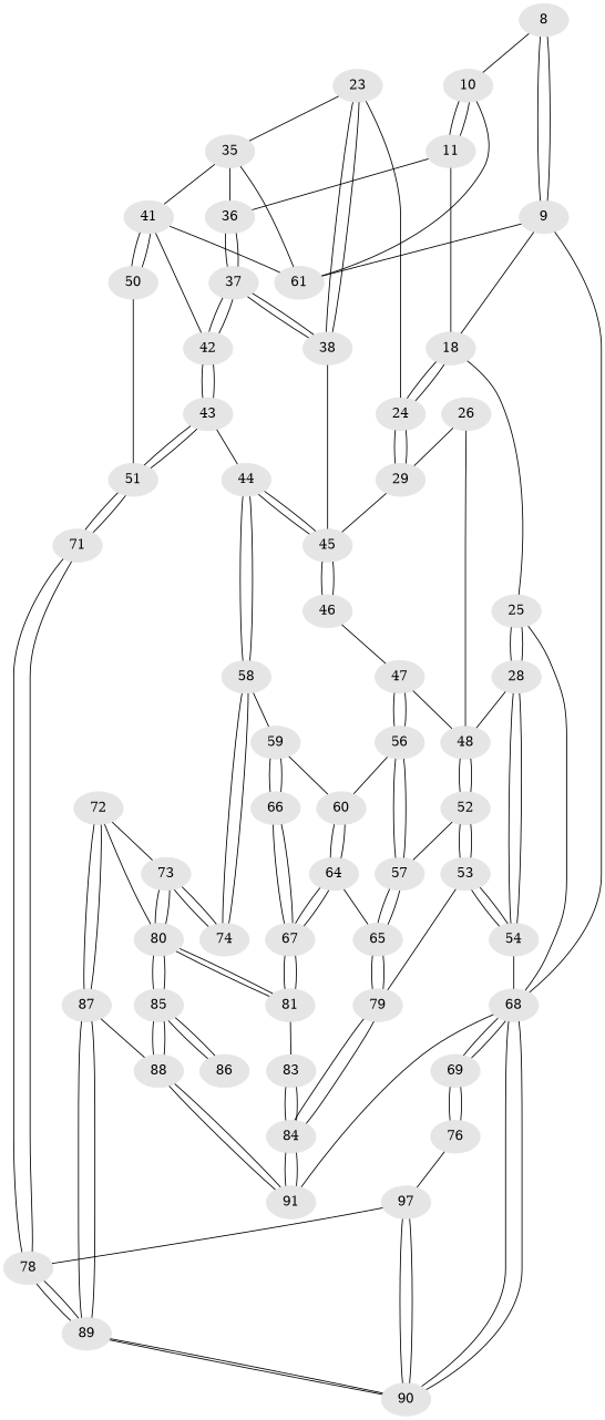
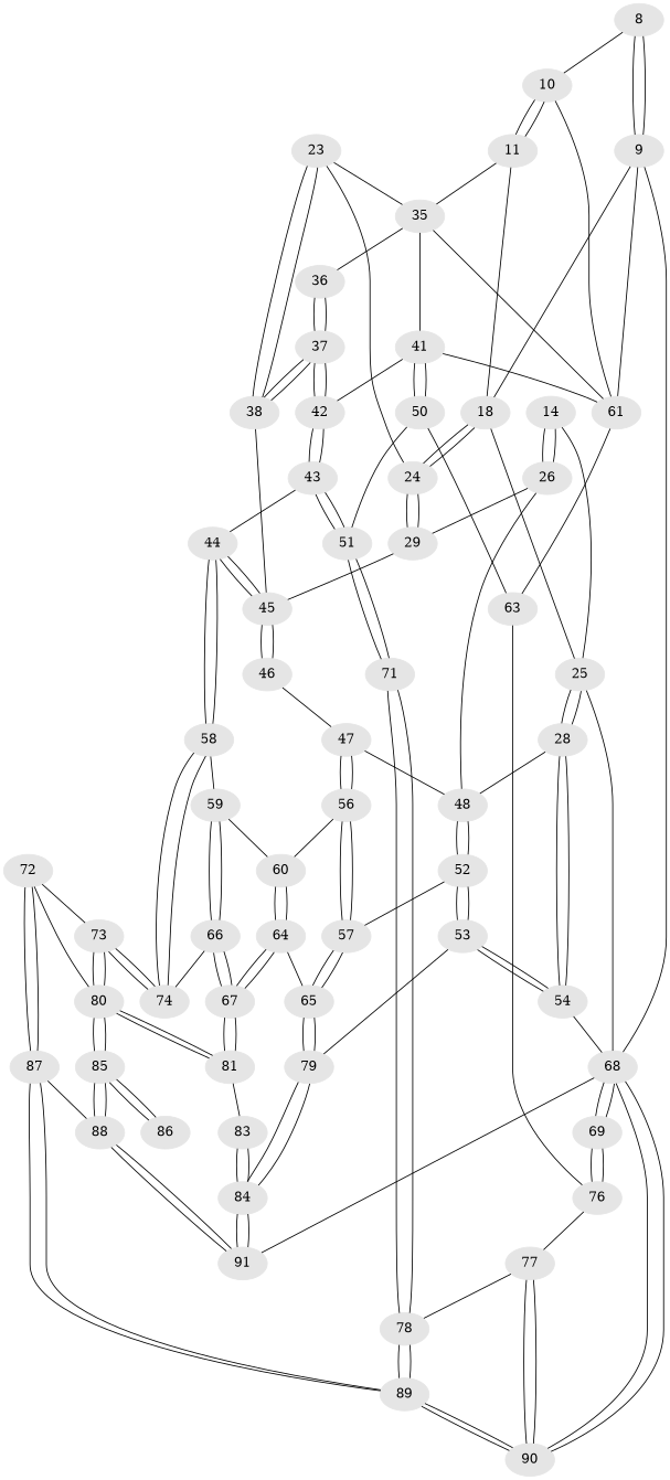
  graph {
    node [color=gray90 style=filled]
    9 [super="+5"]
    8
    10
    18 [super="+12+3"]
    61 [super="+32+30"]
    68 [super="+55"]
    11
    25 [super="+15"]
    24
+   63 [super="+62"]
    69
    90
    91
    35 [super="+22"]
    36
    41 [super="+34"]
+   14
    26
    28
    29
    48 [super="+27"]
    23
    38
    45 [super="+39+40"]
    54
    52
    46
    37
    42
    50 [super="+49"]
    43
    51
    44
    58
    71
    59
    74
    47
    56
    57
    60
    53
    76 [super="+75+70"]
    78
    79
    65
    84
    64
    66
    67
-   77 [label=97]
+   77
    81
    83 [super="+82"]
    72
    73
    87
    89
    80
    88
    85
    86
    9 -- 18
    9 -- 61
    9 -- 68 [weight=2]
    8 -- 9 [weight=2]
    8 -- 9
    8 -- 10
    10 -- 61
    10 -- 11
    10 -- 11
    18 -- 25
    18 -- 24
    18 -- 24
+   61 -- 63
    68 -- 69
    68 -- 69
    68 -- 90
    68 -- 90
    68 -- 91
    11 -- 18
-   11 -- 36
+   11 -- 35
    25 -- 68 [weight=2]
    25 -- 28
    25 -- 28
    24 -- 29
    24 -- 29
+   63 -- 76 [weight=2]
    69 -- 76 [weight=2]
    69 -- 76
    35 -- 61
    35 -- 36 [weight=2]
    35 -- 41
    36 -- 37
    36 -- 37
    41 -- 61
    41 -- 42
    41 -- 50 [weight=2]
    41 -- 50
+   14 -- 25
+   14 -- 26
+   14 -- 26
    26 -- 29
    26 -- 48
    28 -- 48
    28 -- 54
    28 -- 54
    29 -- 45
    48 -- 52
    48 -- 52
    23 -- 24
    23 -- 35
    23 -- 38
    23 -- 38
    38 -- 45
    45 -- 46 [weight=2]
    45 -- 46
    54 -- 68
    52 -- 57
    52 -- 53
    52 -- 53
    46 -- 47
    37 -- 38
    37 -- 38
    37 -- 42
    37 -- 42
    42 -- 43
    42 -- 43
+   50 -- 63
    50 -- 51
    43 -- 51
    43 -- 51
    43 -- 44
    51 -- 71
    51 -- 71
    44 -- 45
    44 -- 45
    44 -- 58
    44 -- 58
    58 -- 59
    58 -- 74
    58 -- 74
    71 -- 78
    71 -- 78
    59 -- 60
    59 -- 66
    59 -- 66
    47 -- 48
    47 -- 56
    47 -- 56
    56 -- 57
    56 -- 57
    56 -- 60
    57 -- 65
    57 -- 65
    60 -- 64
    60 -- 64
    53 -- 54
    53 -- 54
    53 -- 79
    76 -- 77
    78 -- 89
    78 -- 89
    79 -- 84
    79 -- 84
    65 -- 79
    65 -- 79
    84 -- 91
    84 -- 91
    64 -- 65
    64 -- 67
    64 -- 67
+   66 -- 74
    66 -- 67
    66 -- 67
    67 -- 81
    67 -- 81
    77 -- 90
    77 -- 90
    77 -- 78
    81 -- 83
    83 -- 84
    83 -- 84
    72 -- 73
    72 -- 87
    72 -- 87
    73 -- 74
    73 -- 74
    73 -- 80
    73 -- 80
    87 -- 89
    87 -- 89
    87 -- 88
    89 -- 90
    89 -- 90
    80 -- 81
    80 -- 81
    80 -- 72
    80 -- 85
    80 -- 85
    88 -- 91
    88 -- 91
    85 -- 88
    85 -- 88
    85 -- 86
    85 -- 86
  }
